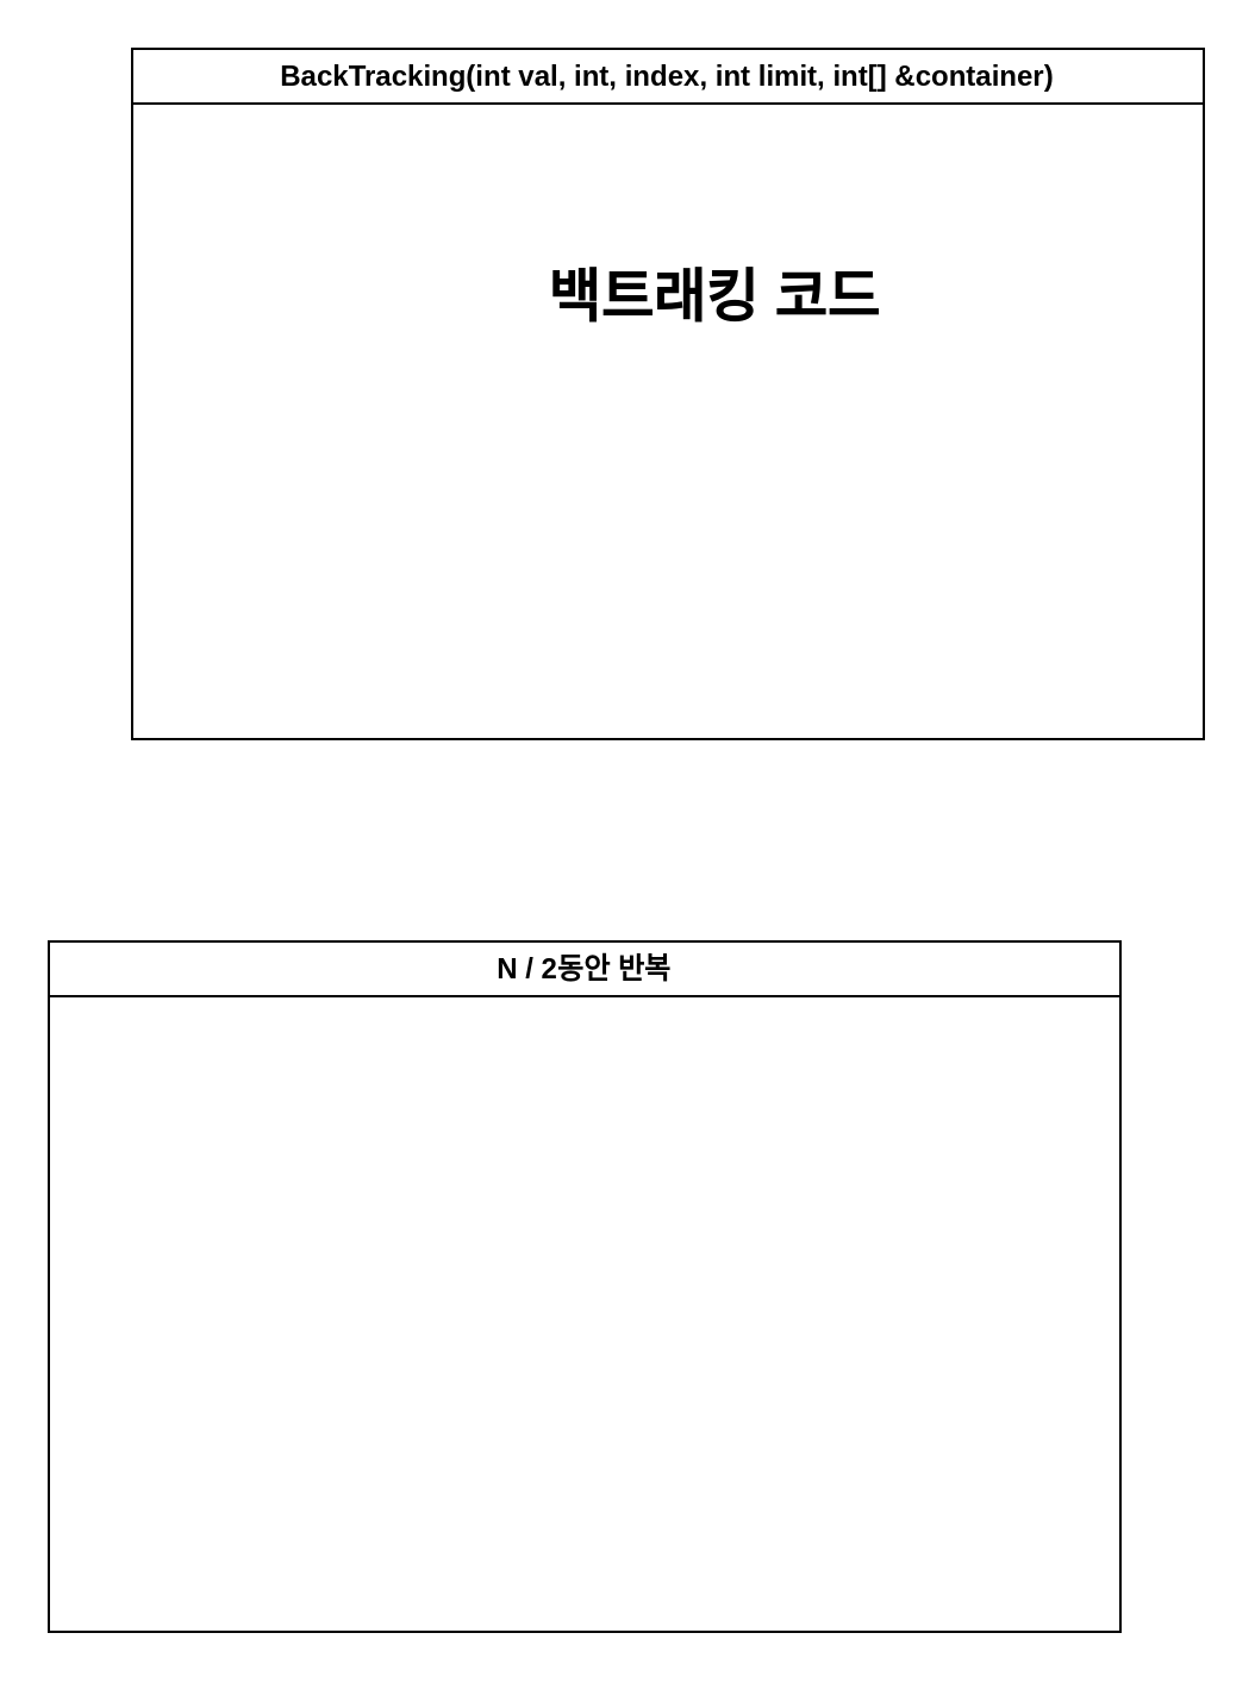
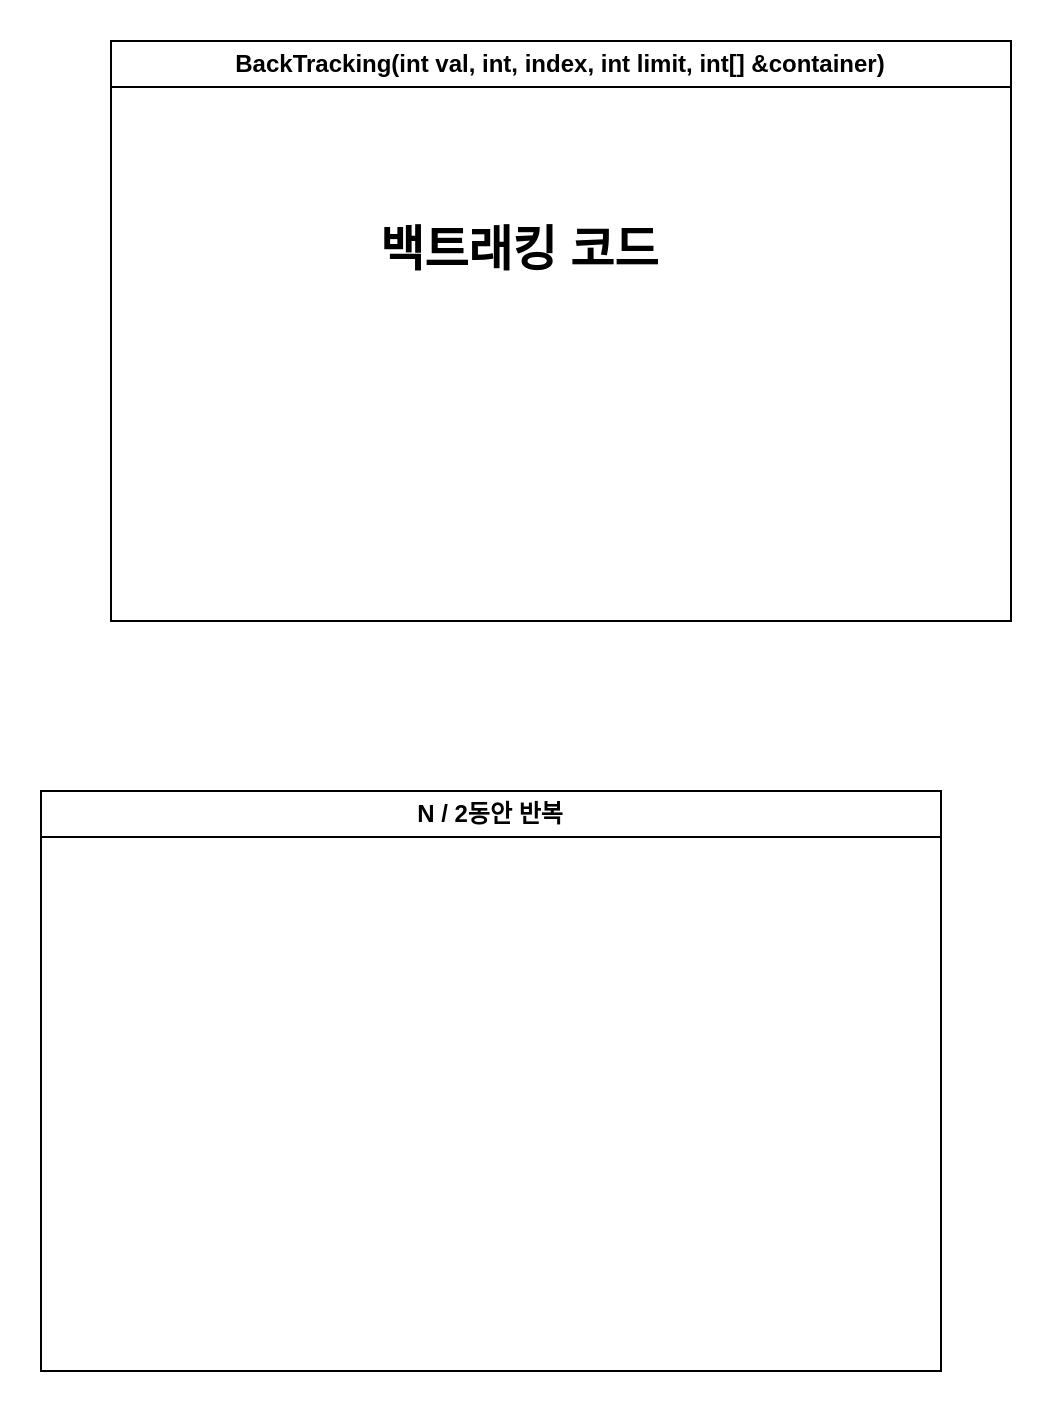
  <mxCell id="0" />
  <mxCell id="1" parent="0" />
  <mxCell id="2" value="N / 2동안 반복" style="swimlane;whiteSpace=wrap;html=1;" vertex="1" parent="1"><mxGeometry x="20" y="395" width="450" height="290" as="geometry" /></mxCell>
  <mxCell id="3" value="BackTracking(int val, int, index, int limit, int[] &amp;amp;container)" style="swimlane;whiteSpace=wrap;html=1;" vertex="1" parent="1"><mxGeometry x="55" y="20" width="450" height="290" as="geometry" /></mxCell>
- <mxCell id="4" value="&lt;h1&gt;백트래킹 코드&lt;/h1&gt;" style="text;html=1;strokeColor=none;fillColor=none;spacing=5;spacingTop=-20;whiteSpace=wrap;overflow=hidden;rounded=0;" vertex="1" parent="3"><mxGeometry x="170" y="85" width="190" height="120" as="geometry" /></mxCell>
+ <mxCell id="4" value="&lt;h1&gt;백트래킹 코드&lt;/h1&gt;" style="text;html=1;strokeColor=none;fillColor=none;spacing=5;spacingTop=-20;whiteSpace=wrap;overflow=hidden;rounded=0;" vertex="1" parent="3"><mxGeometry x="130" y="85" width="190" height="120" as="geometry" /></mxCell>
